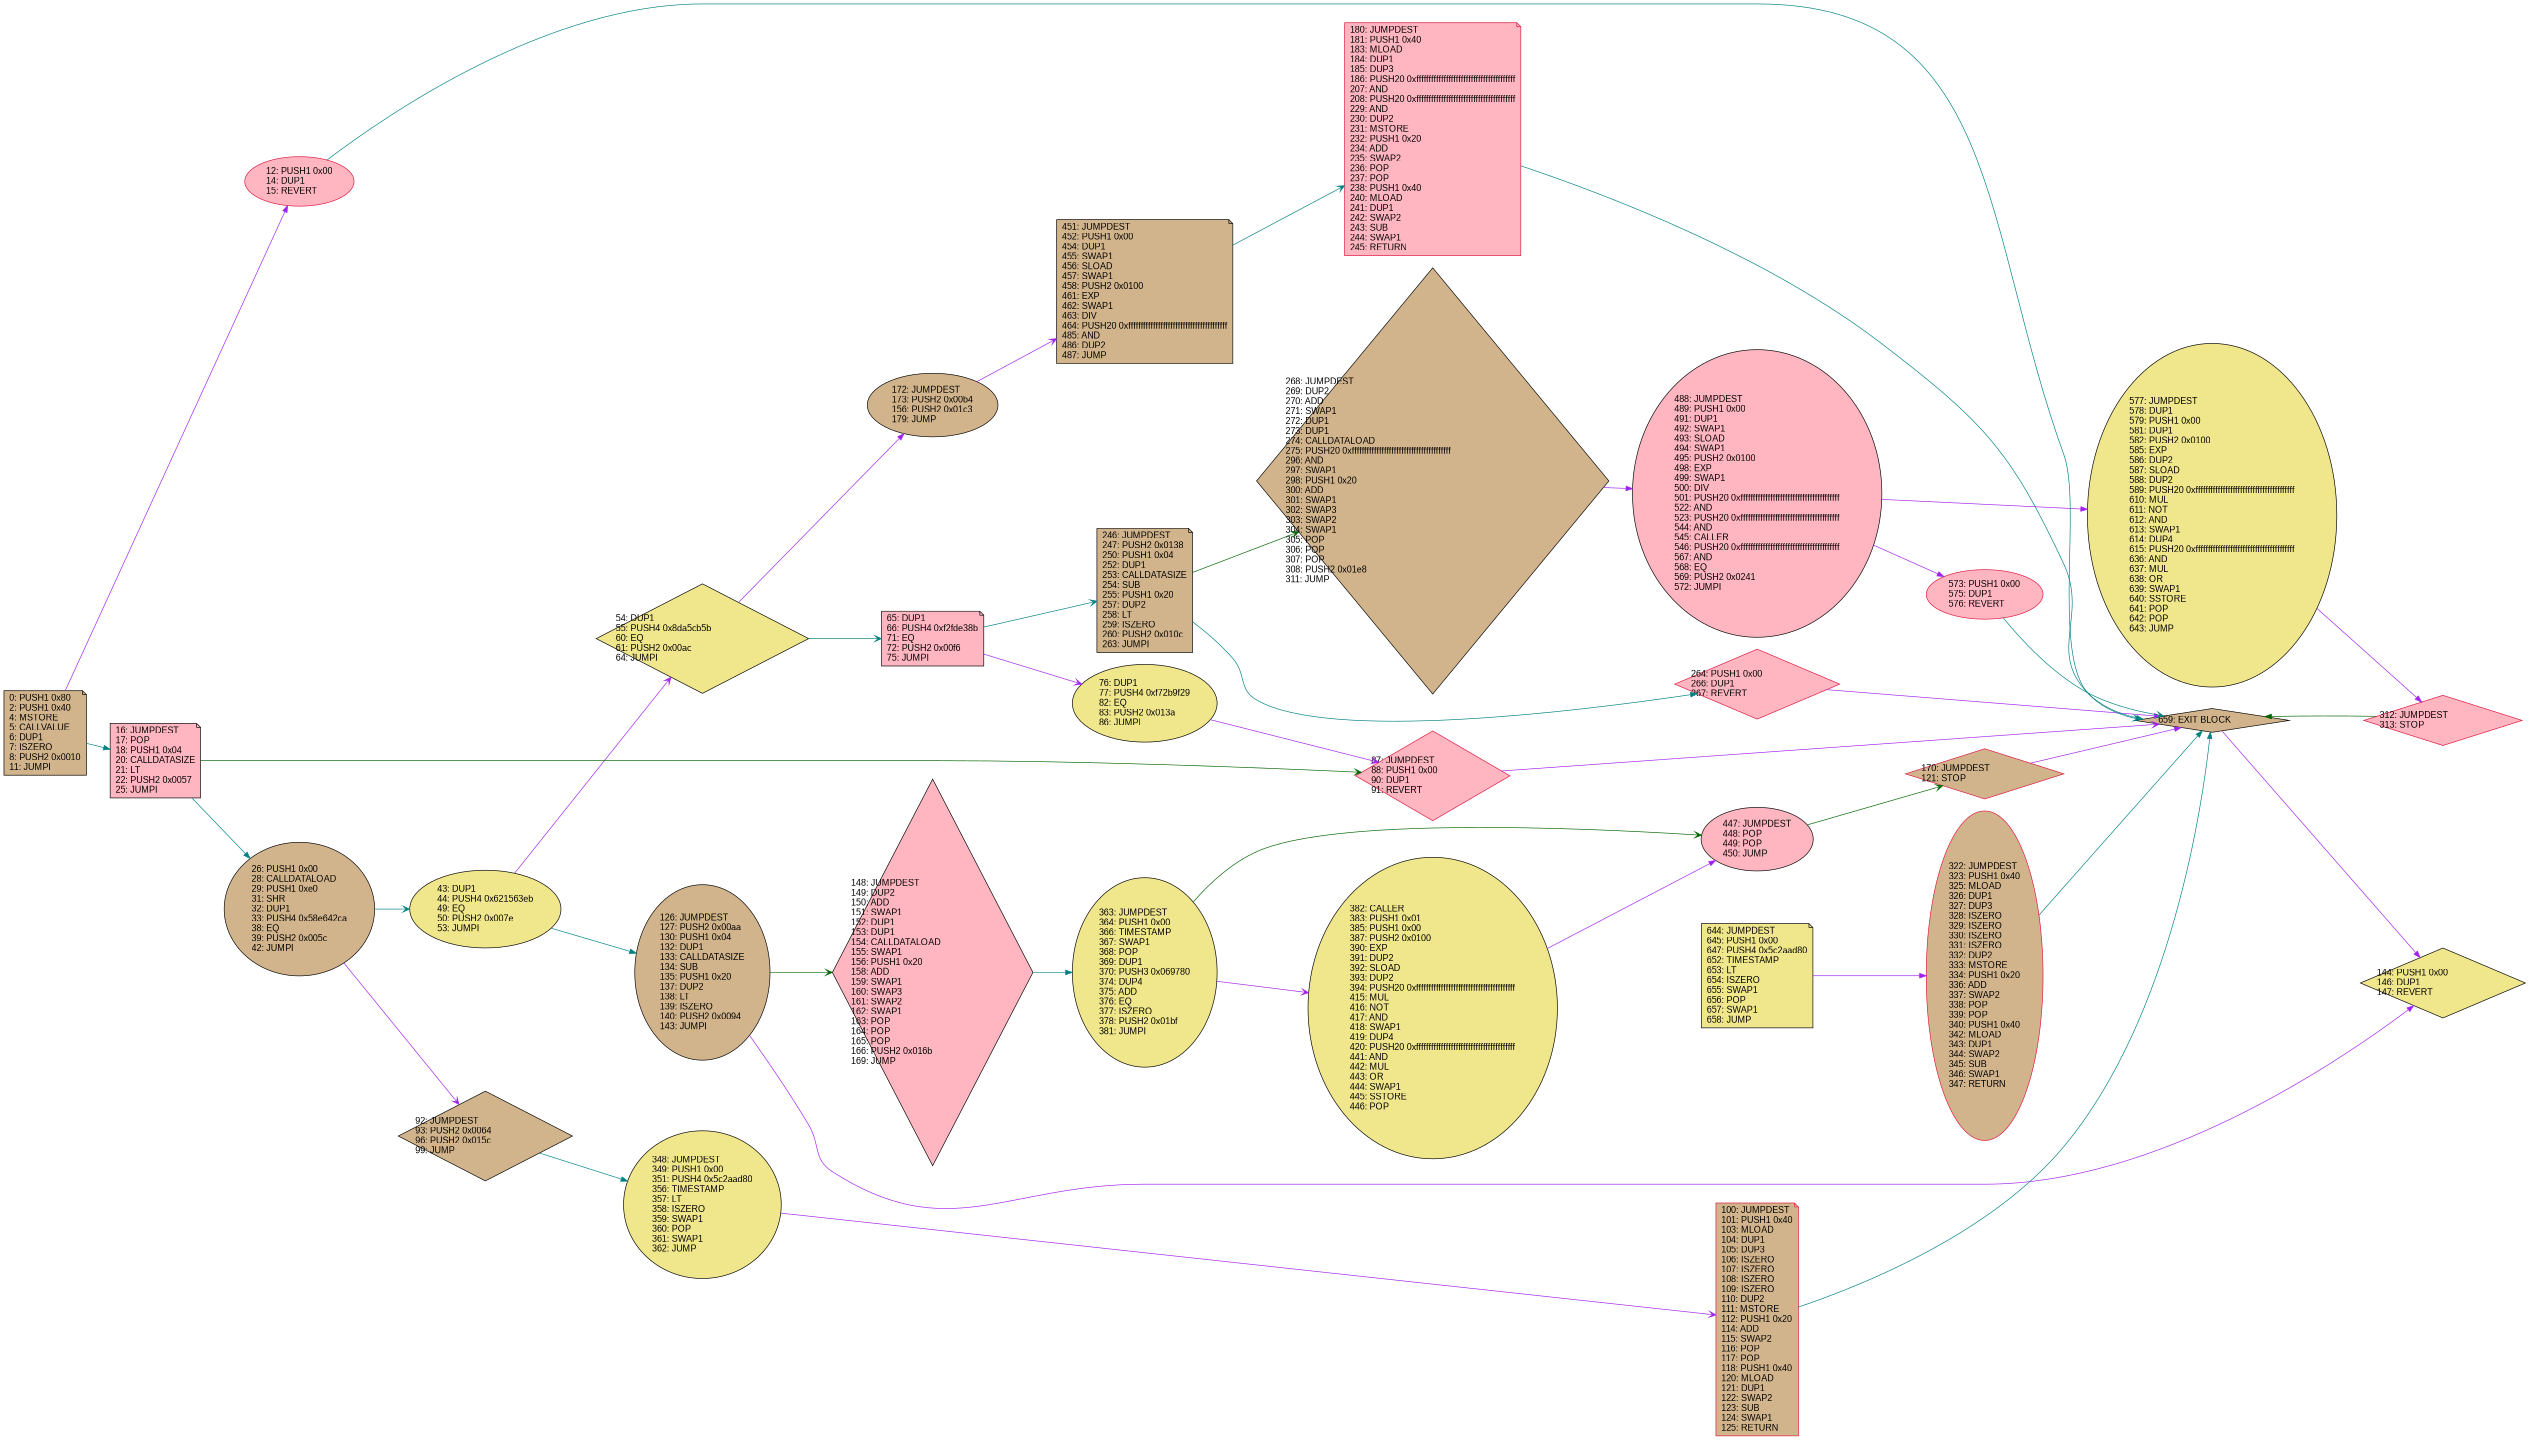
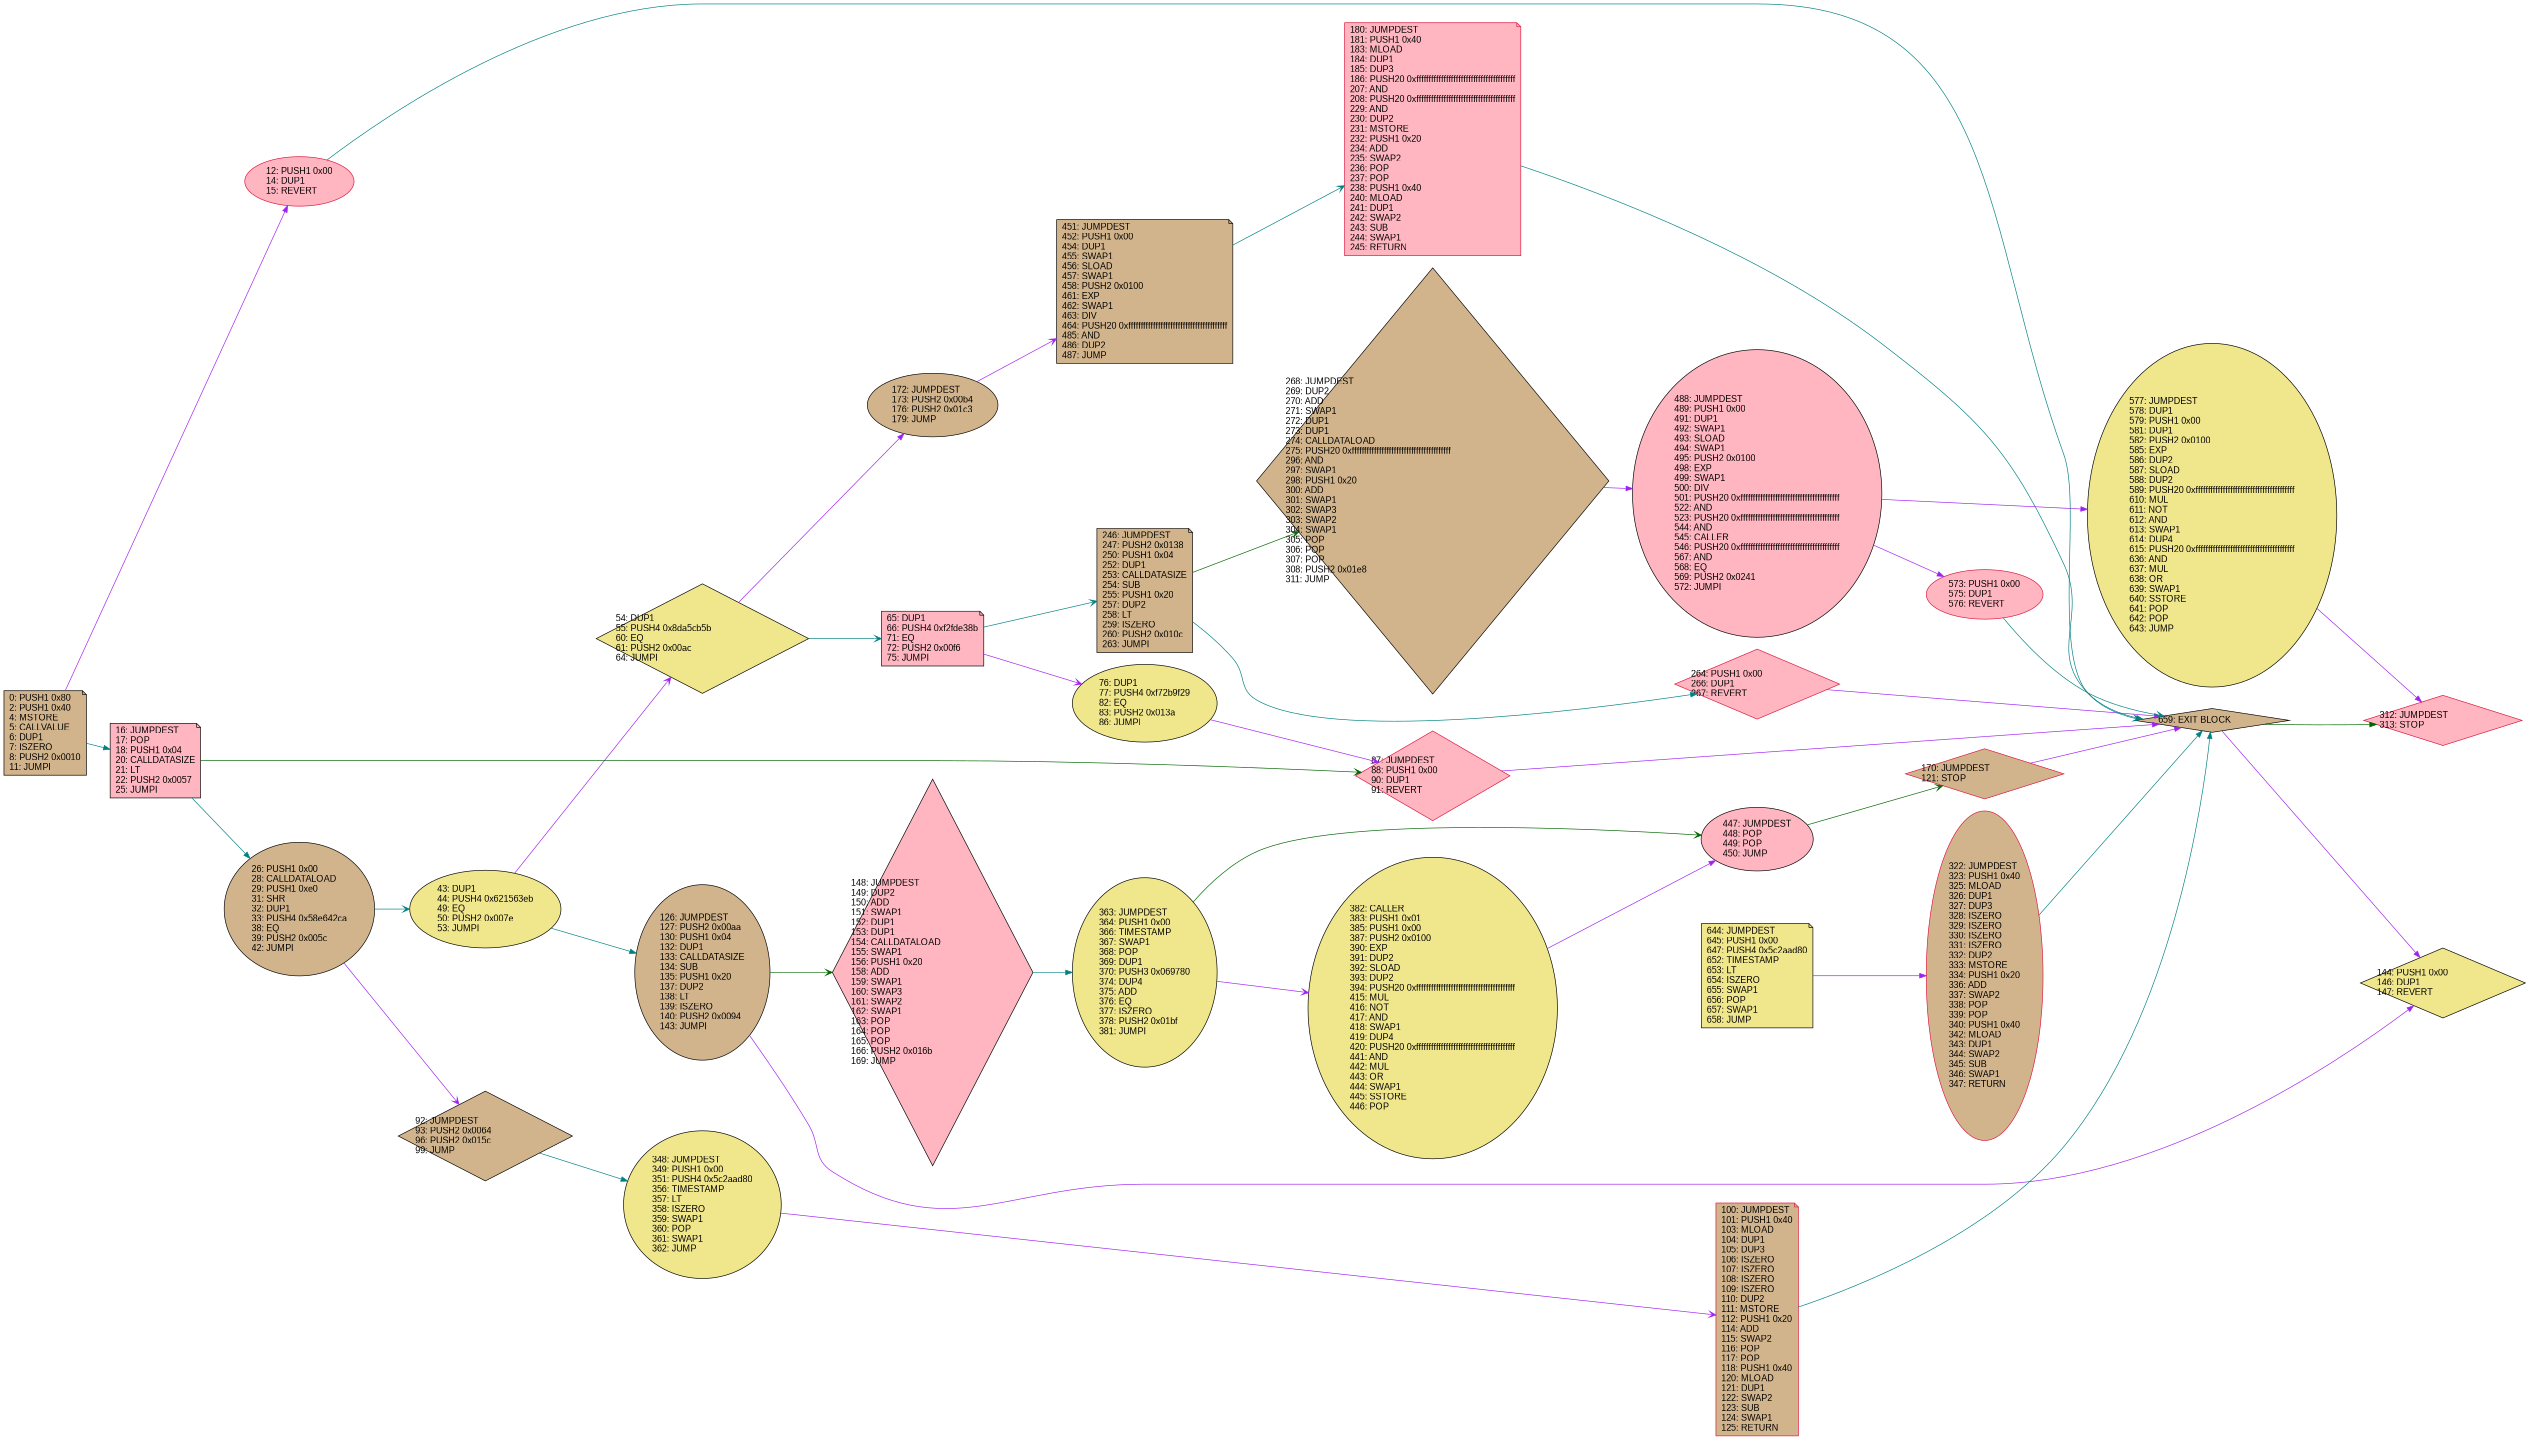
  digraph {
    rankdir=LR
    node [color=black fillcolor=tan fontcolor=black fontname=arial shape=ellipse style=filled]
    edge [arrowhead=normal color=purple]
    n1 [label="126: JUMPDEST\l127: PUSH2 0x00aa\l130: PUSH1 0x04\l132: DUP1\l133: CALLDATASIZE\l134: SUB\l135: PUSH1 0x20\l137: DUP2\l138: LT\l139: ISZERO\l140: PUSH2 0x0094\l143: JUMPI\l"]
    n2 [fillcolor=lightpink label="148: JUMPDEST\l149: DUP2\l150: ADD\l151: SWAP1\l152: DUP1\l153: DUP1\l154: CALLDATALOAD\l155: SWAP1\l156: PUSH1 0x20\l158: ADD\l159: SWAP1\l160: SWAP3\l161: SWAP2\l162: SWAP1\l163: POP\l164: POP\l165: POP\l166: PUSH2 0x016b\l169: JUMP\l" shape=diamond]
    n3 [fillcolor=khaki label="144: PUSH1 0x00\l146: DUP1\l147: REVERT\l" shape=diamond]
    n4 [fillcolor=khaki label="363: JUMPDEST\l364: PUSH1 0x00\l366: TIMESTAMP\l367: SWAP1\l368: POP\l369: DUP1\l370: PUSH3 0x069780\l374: DUP4\l375: ADD\l376: EQ\l377: ISZERO\l378: PUSH2 0x01bf\l381: JUMPI\l"]
    n5 [label="92: JUMPDEST\l93: PUSH2 0x0064\l96: PUSH2 0x015c\l99: JUMP\l" shape=diamond]
    n6 [fillcolor=khaki label="348: JUMPDEST\l349: PUSH1 0x00\l351: PUSH4 0x5c2aad80\l356: TIMESTAMP\l357: LT\l358: ISZERO\l359: SWAP1\l360: POP\l361: SWAP1\l362: JUMP\l"]
    n7 [color=crimson label="100: JUMPDEST\l101: PUSH1 0x40\l103: MLOAD\l104: DUP1\l105: DUP3\l106: ISZERO\l107: ISZERO\l108: ISZERO\l109: ISZERO\l110: DUP2\l111: MSTORE\l112: PUSH1 0x20\l114: ADD\l115: SWAP2\l116: POP\l117: POP\l118: PUSH1 0x40\l120: MLOAD\l121: DUP1\l122: SWAP2\l123: SUB\l124: SWAP1\l125: RETURN\l" shape=note]
    n8 [label="246: JUMPDEST\l247: PUSH2 0x0138\l250: PUSH1 0x04\l252: DUP1\l253: CALLDATASIZE\l254: SUB\l255: PUSH1 0x20\l257: DUP2\l258: LT\l259: ISZERO\l260: PUSH2 0x010c\l263: JUMPI\l" shape=note]
    n9 [label="268: JUMPDEST\l269: DUP2\l270: ADD\l271: SWAP1\l272: DUP1\l273: DUP1\l274: CALLDATALOAD\l275: PUSH20 0xffffffffffffffffffffffffffffffffffffffff\l296: AND\l297: SWAP1\l298: PUSH1 0x20\l300: ADD\l301: SWAP1\l302: SWAP3\l303: SWAP2\l304: SWAP1\l305: POP\l306: POP\l307: POP\l308: PUSH2 0x01e8\l311: JUMP\l" shape=diamond]
    n10 [color=crimson fillcolor=lightpink label="264: PUSH1 0x00\l266: DUP1\l267: REVERT\l" shape=diamond]
    n11 [fillcolor=lightpink label="488: JUMPDEST\l489: PUSH1 0x00\l491: DUP1\l492: SWAP1\l493: SLOAD\l494: SWAP1\l495: PUSH2 0x0100\l498: EXP\l499: SWAP1\l500: DIV\l501: PUSH20 0xffffffffffffffffffffffffffffffffffffffff\l522: AND\l523: PUSH20 0xffffffffffffffffffffffffffffffffffffffff\l544: AND\l545: CALLER\l546: PUSH20 0xffffffffffffffffffffffffffffffffffffffff\l567: AND\l568: EQ\l569: PUSH2 0x0241\l572: JUMPI\l"]
    n12 [label="659: EXIT BLOCK\l" shape=diamond]
    n13 [fillcolor=lightpink label="65: DUP1\l66: PUSH4 0xf2fde38b\l71: EQ\l72: PUSH2 0x00f6\l75: JUMPI\l" shape=note]
    n14 [fillcolor=khaki label="76: DUP1\l77: PUSH4 0xf72b9f29\l82: EQ\l83: PUSH2 0x013a\l86: JUMPI\l"]
    n15 [color=crimson fillcolor=lightpink label="87: JUMPDEST\l88: PUSH1 0x00\l90: DUP1\l91: REVERT\l" shape=diamond]
    n16 [color=crimson fillcolor=lightpink label="573: PUSH1 0x00\l575: DUP1\l576: REVERT\l"]
    n17 [fillcolor=khaki label="577: JUMPDEST\l578: DUP1\l579: PUSH1 0x00\l581: DUP1\l582: PUSH2 0x0100\l585: EXP\l586: DUP2\l587: SLOAD\l588: DUP2\l589: PUSH20 0xffffffffffffffffffffffffffffffffffffffff\l610: MUL\l611: NOT\l612: AND\l613: SWAP1\l614: DUP4\l615: PUSH20 0xffffffffffffffffffffffffffffffffffffffff\l636: AND\l637: MUL\l638: OR\l639: SWAP1\l640: SSTORE\l641: POP\l642: POP\l643: JUMP\l"]
    n18 [fillcolor=khaki label="644: JUMPDEST\l645: PUSH1 0x00\l647: PUSH4 0x5c2aad80\l652: TIMESTAMP\l653: LT\l654: ISZERO\l655: SWAP1\l656: POP\l657: SWAP1\l658: JUMP\l" shape=note]
    n19 [color=crimson label="322: JUMPDEST\l323: PUSH1 0x40\l325: MLOAD\l326: DUP1\l327: DUP3\l328: ISZERO\l329: ISZERO\l330: ISZERO\l331: ISZERO\l332: DUP2\l333: MSTORE\l334: PUSH1 0x20\l336: ADD\l337: SWAP2\l338: POP\l339: POP\l340: PUSH1 0x40\l342: MLOAD\l343: DUP1\l344: SWAP2\l345: SUB\l346: SWAP1\l347: RETURN\l"]
    n20 [fillcolor=khaki label="43: DUP1\l44: PUSH4 0x621563eb\l49: EQ\l50: PUSH2 0x007e\l53: JUMPI\l"]
    n21 [fillcolor=khaki label="54: DUP1\l55: PUSH4 0x8da5cb5b\l60: EQ\l61: PUSH2 0x00ac\l64: JUMPI\l" shape=diamond]
-   n22 [label="172: JUMPDEST\l173: PUSH2 0x00b4\l156: PUSH2 0x01c3\l179: JUMP\l"]
+   n22 [label="172: JUMPDEST\l173: PUSH2 0x00b4\l176: PUSH2 0x01c3\l179: JUMP\l"]
    n23 [fillcolor=lightpink label="447: JUMPDEST\l448: POP\l449: POP\l450: JUMP\l"]
    n24 [fillcolor=khaki label="382: CALLER\l383: PUSH1 0x01\l385: PUSH1 0x00\l387: PUSH2 0x0100\l390: EXP\l391: DUP2\l392: SLOAD\l393: DUP2\l394: PUSH20 0xffffffffffffffffffffffffffffffffffffffff\l415: MUL\l416: NOT\l417: AND\l418: SWAP1\l419: DUP4\l420: PUSH20 0xffffffffffffffffffffffffffffffffffffffff\l441: AND\l442: MUL\l443: OR\l444: SWAP1\l445: SSTORE\l446: POP\l"]
    n25 [color=crimson label="170: JUMPDEST\l121: STOP\l" shape=diamond]
    n26 [label="451: JUMPDEST\l452: PUSH1 0x00\l454: DUP1\l455: SWAP1\l456: SLOAD\l457: SWAP1\l458: PUSH2 0x0100\l461: EXP\l462: SWAP1\l463: DIV\l464: PUSH20 0xffffffffffffffffffffffffffffffffffffffff\l485: AND\l486: DUP2\l487: JUMP\l" shape=note]
    n27 [color=crimson fillcolor=lightpink label="180: JUMPDEST\l181: PUSH1 0x40\l183: MLOAD\l184: DUP1\l185: DUP3\l186: PUSH20 0xffffffffffffffffffffffffffffffffffffffff\l207: AND\l208: PUSH20 0xffffffffffffffffffffffffffffffffffffffff\l229: AND\l230: DUP2\l231: MSTORE\l232: PUSH1 0x20\l234: ADD\l235: SWAP2\l236: POP\l237: POP\l238: PUSH1 0x40\l240: MLOAD\l241: DUP1\l242: SWAP2\l243: SUB\l244: SWAP1\l245: RETURN\l" shape=note]
    n28 [label="0: PUSH1 0x80\l2: PUSH1 0x40\l4: MSTORE\l5: CALLVALUE\l6: DUP1\l7: ISZERO\l8: PUSH2 0x0010\l11: JUMPI\l" shape=note]
    n29 [fillcolor=lightpink label="16: JUMPDEST\l17: POP\l18: PUSH1 0x04\l20: CALLDATASIZE\l21: LT\l22: PUSH2 0x0057\l25: JUMPI\l" shape=note]
    n30 [color=crimson fillcolor=lightpink label="12: PUSH1 0x00\l14: DUP1\l15: REVERT\l"]
    n31 [label="26: PUSH1 0x00\l28: CALLDATALOAD\l29: PUSH1 0xe0\l31: SHR\l32: DUP1\l33: PUSH4 0x58e642ca\l38: EQ\l39: PUSH2 0x005c\l42: JUMPI\l"]
    n32 [color=crimson fillcolor=lightpink label="312: JUMPDEST\l313: STOP\l" shape=diamond]
    n1 -> n2 [arrowhead=vee color=darkgreen]
    n1 -> n3
    n2 -> n4 [color=teal]
    n4 -> n23 [arrowhead=vee color=darkgreen]
    n4 -> n24 [arrowhead=vee]
    n5 -> n6 [color=teal]
    n6 -> n7 [arrowhead=vee]
    n7 -> n12 [color=teal]
    n8 -> n9 [arrowhead=vee color=darkgreen]
    n8 -> n10 [color=teal]
    n9 -> n11
    n10 -> n12
    n11 -> n16
    n11 -> n17
    n12 -> n3
    n13 -> n8 [arrowhead=vee color=teal]
    n13 -> n14 [arrowhead=vee]
    n14 -> n15 [arrowhead=vee]
-   n15 -> n12 [arrowhead=vee]
+   n15 -> n12
    n16 -> n12 [arrowhead=vee color=teal]
    n17 -> n32
    n18 -> n19
    n19 -> n12 [color=teal]
    n20 -> n1 [color=teal]
    n20 -> n21 [arrowhead=vee]
    n21 -> n13 [arrowhead=vee color=teal]
    n21 -> n22
    n22 -> n26 [arrowhead=vee]
    n23 -> n25 [arrowhead=vee color=darkgreen]
    n24 -> n23
    n25 -> n12
    n26 -> n27 [arrowhead=vee color=teal]
    n27 -> n12 [color=teal]
    n28 -> n29 [color=teal]
    n28 -> n30
    n29 -> n15 [arrowhead=vee color=darkgreen]
    n29 -> n31 [color=teal]
    n30 -> n12 [arrowhead=vee color=teal]
    n31 -> n5 [arrowhead=vee]
    n31 -> n20 [arrowhead=vee color=teal]
-   n32 -> n12 [color=darkgreen]
+   n12 -> n32 [color=darkgreen]
  }
